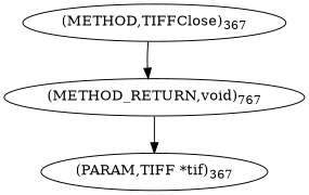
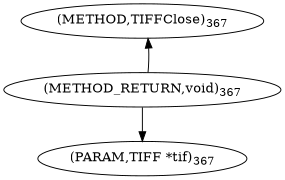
  digraph {
    n1 [label=<(METHOD,TIFFClose)<SUB>367</SUB>>]
-   n2 [label=<(METHOD_RETURN,void)<SUB>767</SUB>>]
+   n2 [label=<(METHOD_RETURN,void)<SUB>367</SUB>>]
    n3 [label=<(PARAM,TIFF *tif)<SUB>367</SUB>>]
-   n1 -> n2
+   n2 -> n1
    n2 -> n3
  }
